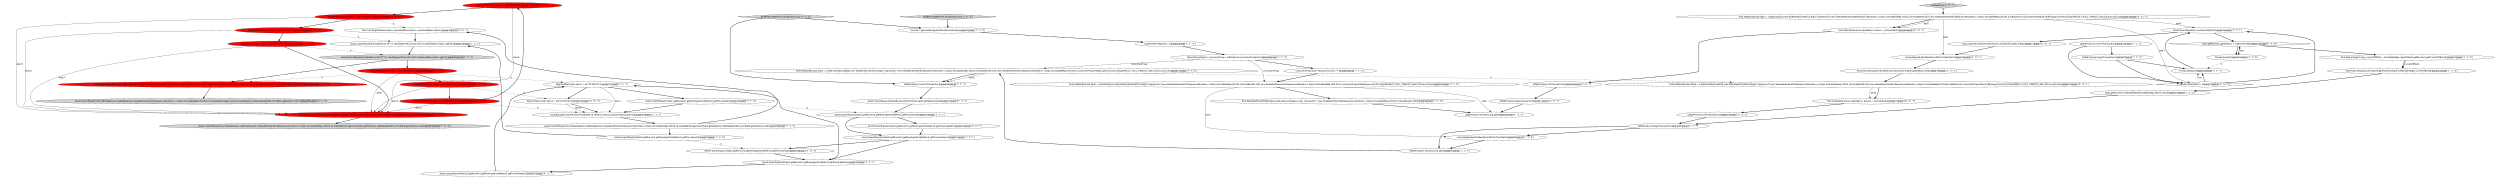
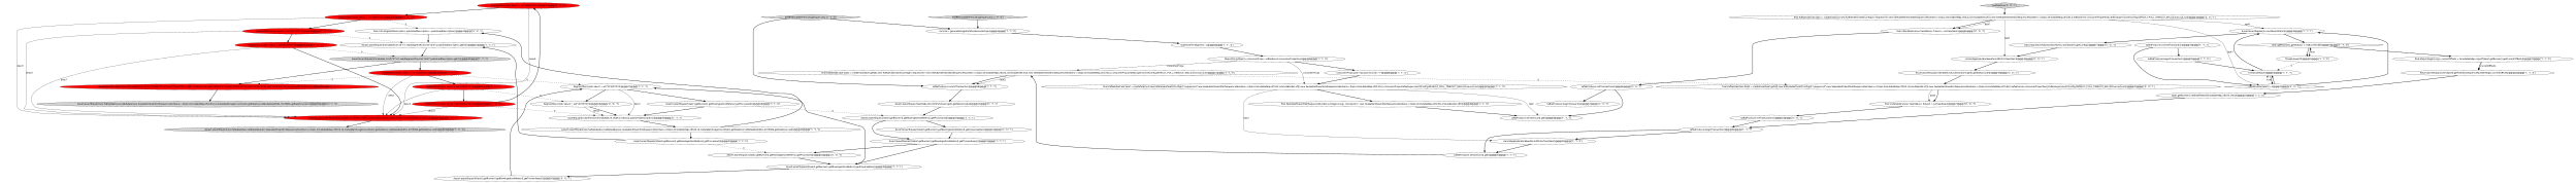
  digraph {
    fontname=Inter
    node [fillcolor=white fontname=Inter shape=ellipse style=filled]
    edge [fontname=Inter style=bold]
    n1 [fillcolor=red label="SegmentDescriptor desc4 = sd(\"2009/P1D\",1)@@@47@@@['1', '0', '0']"]
    n2 [fillcolor=red label="assertEqualsExceptVersion(ImmutableList.of(desc1,desc2,desc3,desc4,desc5,desc6,desc7),publishedDescriptors())@@@51@@@['1', '0', '0']"]
    n3 [fillcolor=red label="SegmentDescriptor desc5 = sd(\"2010/P1D\",0)@@@48@@@['1', '0', '0']"]
    n4 [fillcolor=lightgray label="Assert.assertEquals(new KafkaDataSourceMetadata(new SeekableStreamEndSequenceNumbers<>(topic,ImmutableMap.of(0,10L))),metadataStorageCoordinator.getDataSourceMetadata(DATA_SCHEMA.getDataSource()))@@@52@@@['1', '0', '0']"]
    n5 [label="final List<SegmentDescriptor> publishedDescriptors = publishedDescriptors()@@@41@@@['0', '0', '1']"]
    n6 [fillcolor=red label="SegmentDescriptor desc6 = sd(\"2011/P1D\",0)@@@49@@@['1', '0', '0']"]
    n7 [label="SegmentDescriptor desc1 = sd(\"2010/P1D\",0)@@@37@@@['1', '1', '1']"]
    n8 [label="Assert.assertEquals(5,task1.getRunner().getRowIngestionMeters().getProcessed())@@@38@@@['1', '1', '0']"]
    n9 [label="assertEqualsExceptVersion(ImmutableList.of(desc1,desc2),publishedDescriptors())@@@39@@@['1', '1', '1']"]
    n10 [label="SegmentDescriptor desc2 = sd(\"2011/P1D\",0)@@@38@@@['0', '0', '1']"]
    n11 [label="Assert.assertEquals(2,task1.getRunner().getRowIngestionMeters().getProcessed())@@@31@@@['1', '1', '1']"]
    n12 [label="Assert.assertEquals(new KafkaDataSourceMetadata(new SeekableStreamEndSequenceNumbers<>(topic,ImmutableMap.of(0,6L))),metadataStorageCoordinator.getDataSourceMetadata(DATA_SCHEMA.getDataSource()))@@@40@@@['1', '1', '1']"]
    n13 [label="unlockAppenderatorBasePersistDirForTask(task1)@@@25@@@['1', '1', '0']"]
    n14 [label="kafkaProducer.send(record).get()@@@26@@@['1', '1', '1']"]
    n15 [label="final KafkaIndexTask task2 = createTask(task1.getId(),new KafkaIndexTaskIOConfig(0,\"sequence0\",new SeekableStreamStartSequenceNumbers<>(topic,ImmutableMap.of(0,0L),ImmutableSet.of()),new SeekableStreamEndSequenceNumbers<>(topic,ImmutableMap.of(0,10L)),consumerProps,KafkaSupervisorIOConfig.DEFAULT_POLL_TIMEOUT_MILLIS,true,null,null))@@@27@@@['1', '1', '0']"]
    n16 [fillcolor=lightgray label="Assert.assertEquals(ImmutableList.of(\"d\",\"e\"),readSegmentColumn(\"dim1\",publishedDescriptors.get(1)))@@@43@@@['1', '1', '1']"]
    n17 [fillcolor=red label="assertEqualsExceptVersion(ImmutableList.of(sdd(\"2008/P1D\",0),sdd(\"2008/P1D\",1),sdd(\"2009/P1D\",0),sdd(\"2009/P1D\",1),sdd(\"2010/P1D\",0),sdd(\"2011/P1D\",0),sdd(\"2012/P1D\",0)),publishedDescriptors())@@@44@@@['0', '1', '0']"]
    n18 [fillcolor=red label="SegmentDescriptor desc1 = sd(\"2008/P1D\",0)@@@44@@@['1', '0', '0']"]
    n19 [fillcolor=lightgray label="Assert.assertEquals(new KafkaDataSourceMetadata(new SeekableStreamEndSequenceNumbers<>(topic,ImmutableMap.of(0,10L))),metadataStorageCoordinator.getDataSourceMetadata(DATA_SCHEMA.getDataSource()))@@@45@@@['0', '1', '0']"]
    n20 [fillcolor=red label="SegmentDescriptor desc2 = sd(\"2008/P1D\",1)@@@45@@@['1', '0', '0']"]
    n21 [label="Assert.assertEquals(0,task2.getRunner().getRowIngestionMeters().getUnparseable())@@@35@@@['1', '1', '1']"]
    n22 [label="Assert.assertEquals(0,task2.getRunner().getRowIngestionMeters().getThrownAway())@@@36@@@['0', '0', '1']"]
    n23 [label="kafkaProducer.initTransactions()@@@23@@@['0', '0', '1']"]
    n24 [label="kafkaProducer.beginTransaction()@@@24@@@['1', '1', '1']"]
    n25 [label="final ListenableFuture<TaskStatus> future2 = runTask(task2)@@@21@@@['0', '0', '1']"]
    n26 [fillcolor=lightgray label="testRestoreAfterPersistingSequences['1', '0', '0']" shape=diamond]
    n27 [label="records = generateSinglePartitionRecords(topic)@@@3@@@['1', '1', '0']"]
    n28 [label="maxRowsPerSegment = 2@@@4@@@['1', '1', '0']"]
    n29 [label="Assert.assertEquals(0,task1.getRunner().getRowIngestionMeters().getUnparseable())@@@32@@@['0', '0', '1']"]
    n30 [label="Assert.assertEquals(0,task1.getRunner().getRowIngestionMeters().getThrownAway())@@@33@@@['1', '1', '1']"]
    n31 [label="final KafkaIndexTask task2 = createTask(task1.getId(),new KafkaIndexTaskIOConfig(0,\"sequence0\",new SeekableStreamStartSequenceNumbers<>(topic,ImmutableMap.of(0,2L),ImmutableSet.of()),new SeekableStreamEndSequenceNumbers<>(topic,ImmutableMap.of(0,6L)),kafkaServer.consumerProperties(),KafkaSupervisorIOConfig.DEFAULT_POLL_TIMEOUT_MILLIS,true,null,null))@@@20@@@['0', '0', '1']"]
    n32 [label="Map<String,Object> consumerProps = kafkaServer.consumerProperties()@@@5@@@['1', '1', '0']"]
    n33 [label="consumerProps.put(\"max.poll.records\",\"1\")@@@6@@@['1', '1', '0']"]
    n34 [label="final KafkaIndexTask task1 = createTask(null,new KafkaIndexTaskIOConfig(0,\"sequence0\",new SeekableStreamStartSequenceNumbers<>(topic,ImmutableMap.of(0,0L),ImmutableSet.of()),new SeekableStreamEndSequenceNumbers<>(topic,ImmutableMap.of(0,10L)),consumerProps,KafkaSupervisorIOConfig.DEFAULT_POLL_TIMEOUT_MILLIS,true,null,null))@@@7@@@['1', '1', '0']"]
    n35 [label="kafkaProducer.commitTransaction()@@@28@@@['1', '1', '1']"]
    n36 [label="final SeekableStreamStartSequenceNumbers<Integer,Long> checkpoint = new SeekableStreamStartSequenceNumbers<>(topic,ImmutableMap.of(0,5L),ImmutableSet.of(0))@@@8@@@['1', '1', '0']"]
    n37 [label="kafkaProducer.send(record).get()@@@9@@@['1', '1', '1']"]
    n38 [label="Assert.assertEquals(4,task2.getRunner().getRowIngestionMeters().getProcessed())@@@41@@@['1', '1', '0']"]
    n39 [label="Assert.assertEquals(ImmutableList.of(\"c\"),readSegmentColumn(\"dim1\",publishedDescriptors.get(0)))@@@42@@@['1', '1', '1']"]
    n40 [label="Assert.assertEquals(1,task2.getRunner().getRowIngestionMeters().getProcessed())@@@34@@@['0', '0', '1']"]
    n41 [label="unlockAppenderatorBasePersistDirForTask(task1)@@@18@@@['0', '0', '1']"]
    n42 [label="Assert.assertEquals(TaskState.SUCCESS,future1.get().getStatusCode())@@@19@@@['0', '0', '1']"]
    n43 [label="task1.getRunner().getStatus() != Status.PAUSED@@@18@@@['1', '1', '0']" shape=diamond]
    n44 [label="final Map<Integer,Long> currentOffsets = ImmutableMap.copyOf(task1.getRunner().getCurrentOffsets())@@@21@@@['1', '1', '0']"]
    n45 [label="Thread.sleep(10)@@@19@@@['1', '1', '0']"]
    n46 [label="Assert.assertEquals(checkpoint.getPartitionSequenceNumberMap(),currentOffsets)@@@22@@@['1', '1', '0']"]
    n47 [label="Thread.sleep(25)@@@14@@@['1', '1', '1']"]
    n48 [fillcolor=red label="SegmentDescriptor desc7 = sd(\"2012/P1D\",0)@@@50@@@['1', '0', '0']"]
    n49 [label="Assert.assertEquals(TaskState.SUCCESS,future2.get().getStatusCode())@@@30@@@['1', '1', '1']"]
    n50 [label="task1.getRunner().setEndOffsets(ImmutableMap.of(0,5L),false)@@@23@@@['1', '1', '0']"]
    n51 [fillcolor=red label="SegmentDescriptor desc3 = sd(\"2009/P1D\",0)@@@46@@@['1', '0', '0']"]
    n52 [fillcolor=lightgray label="testRestoreAfterPersistingSequences['0', '1', '0']" shape=diamond]
    n53 [label="Assert.assertEquals(2,countEvents(task1))@@@16@@@['1', '1', '1']"]
    n54 [label="task1.stopGracefully(toolboxFactory.build(task1).getConfig())@@@17@@@['0', '0', '1']"]
    n55 [label="final ListenableFuture<TaskStatus> future1 = runTask(task1)@@@4@@@['0', '0', '1']"]
    n56 [label="kafkaProducer.initTransactions()@@@6@@@['0', '0', '1']"]
    n57 [label="kafkaProducer.beginTransaction()@@@7@@@['0', '0', '1']"]
    n58 [label="countEvents(task1) != 2@@@13@@@['0', '0', '1']" shape=diamond]
    n59 [label="kafkaProducer.commitTransaction()@@@11@@@['1', '1', '1']"]
    n60 [label="kafkaProducer.beginTransaction()@@@12@@@['1', '1', '0']"]
    n61 [label="final KafkaIndexTask task1 = createTask(null,new KafkaIndexTaskIOConfig(0,\"sequence0\",new SeekableStreamStartSequenceNumbers<>(topic,ImmutableMap.of(0,2L),ImmutableSet.of()),new SeekableStreamEndSequenceNumbers<>(topic,ImmutableMap.of(0,6L)),kafkaServer.consumerProperties(),KafkaSupervisorIOConfig.DEFAULT_POLL_TIMEOUT_MILLIS,true,null,null))@@@3@@@['0', '0', '1']"]
    n62 [fillcolor=lightgray label="testRestore['0', '0', '1']" shape=diamond]
    n1 -> n2 [label=desc4 style=solid]
    n1 -> n3
    n2 -> n4
    n3 -> n2 [label=desc5 style=solid]
    n3 -> n5 [label=0 style=dashed]
    n3 -> n6
    n5 -> n39
    n6 -> n2 [label=desc6 style=solid]
    n6 -> n39 [label=0 style=dashed]
    n6 -> n48
    n7 -> n8
    n7 -> n9 [label=desc1 style=solid]
    n7 -> n10
    n8 -> n9
    n8 -> n11 [label=0 style=dashed]
    n9 -> n12
    n10 -> n9
    n10 -> n9 [label=desc2 style=solid]
    n11 -> n29
    n11 -> n30
    n12 -> n5
    n12 -> n38
    n13 -> n14
    n14 -> n15
    n15 -> n31 [label=0 style=dashed]
    n15 -> n35 [label=task2 style=solid]
    n15 -> n35
    n16 -> n17
    n16 -> n18
    n17 -> n19
    n18 -> n2 [label=desc1 style=solid]
    n18 -> n7 [label=0 style=dashed]
    n18 -> n17 [label=0 style=dashed]
    n18 -> n20
    n20 -> n2 [label=desc2 style=solid]
    n20 -> n10 [label=0 style=dashed]
    n20 -> n51
    n21 -> n7
    n21 -> n22
    n22 -> n7
    n23 -> n24
    n24 -> n13
    n24 -> n14
    n25 -> n23
    n26 -> n27
    n27 -> n28
    n28 -> n32
    n29 -> n30
    n30 -> n21
    n30 -> n40
    n31 -> n25
    n31 -> n25 [label=task2 style=solid]
    n32 -> n15 [label=consumerProps style=solid]
    n32 -> n33
    n32 -> n34 [label=consumerProps style=solid]
    n33 -> n34
    n34 -> n13 [label=task1 style=solid]
    n34 -> n36
    n34 -> n37 [label=task1 style=solid]
    n35 -> n49
    n36 -> n37
    n38 -> n39
    n38 -> n40 [label=0 style=dashed]
    n39 -> n16
    n40 -> n21
    n41 -> n42
    n42 -> n31
    n43 -> n44
    n43 -> n45 [label=true style=dotted]
    n43 -> n45
    n44 -> n46 [label=currentOffsets style=solid]
    n44 -> n46
    n45 -> n43
    n45 -> n47 [label=3 style=dashed]
    n46 -> n50
    n47 -> n53
-   n60 -> n58
+   n47 -> n58
    n48 -> n2 [label=desc7 style=solid]
    n48 -> n2
    n48 -> n16 [label=0 style=dashed]
    n49 -> n11
    n50 -> n24
    n51 -> n1
    n51 -> n2 [label=desc3 style=solid]
    n51 -> n9 [label=0 style=dashed]
    n52 -> n27
    n52 -> n35
    n53 -> n43
    n53 -> n54
    n54 -> n41
    n55 -> n56
    n56 -> n57
-   n57 -> n37
+   n56 -> n37
    n58 -> n47 [label=true style=dotted]
    n58 -> n47
    n58 -> n53
    n59 -> n58
    n59 -> n60
    n60 -> n47
    n61 -> n41 [label=task1 style=solid]
    n61 -> n53 [label=task1 style=solid]
    n61 -> n55
    n61 -> n55 [label=task1 style=solid]
    n61 -> n58 [label=task1 style=solid]
    n62 -> n61
  }
